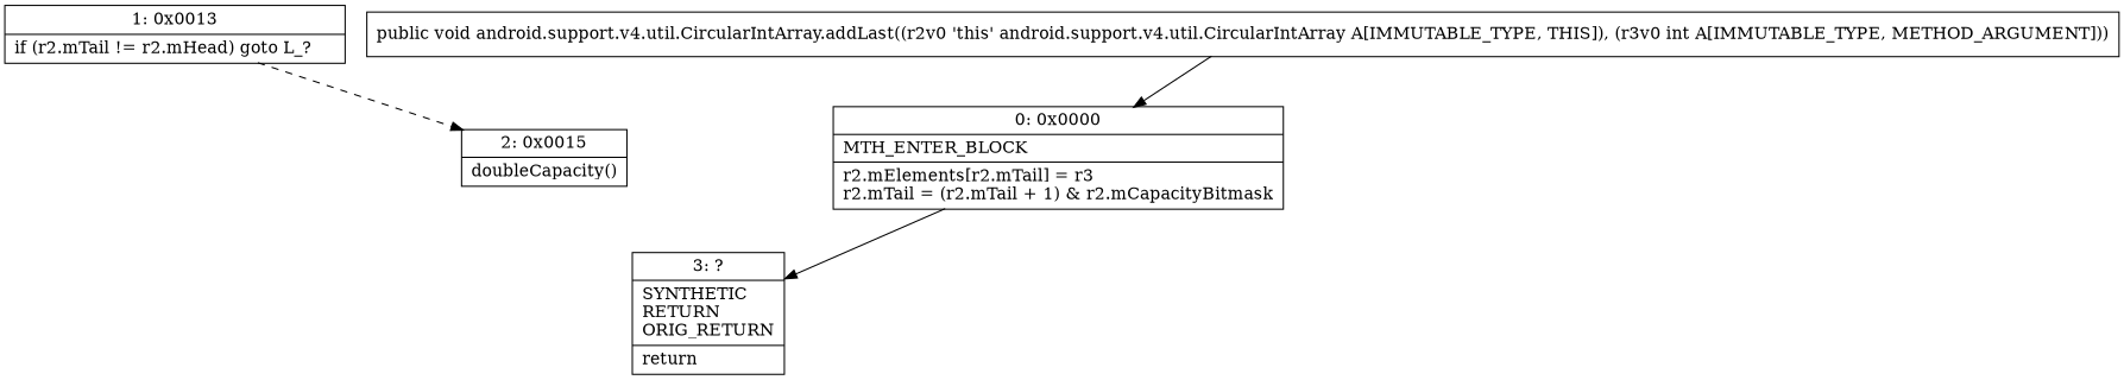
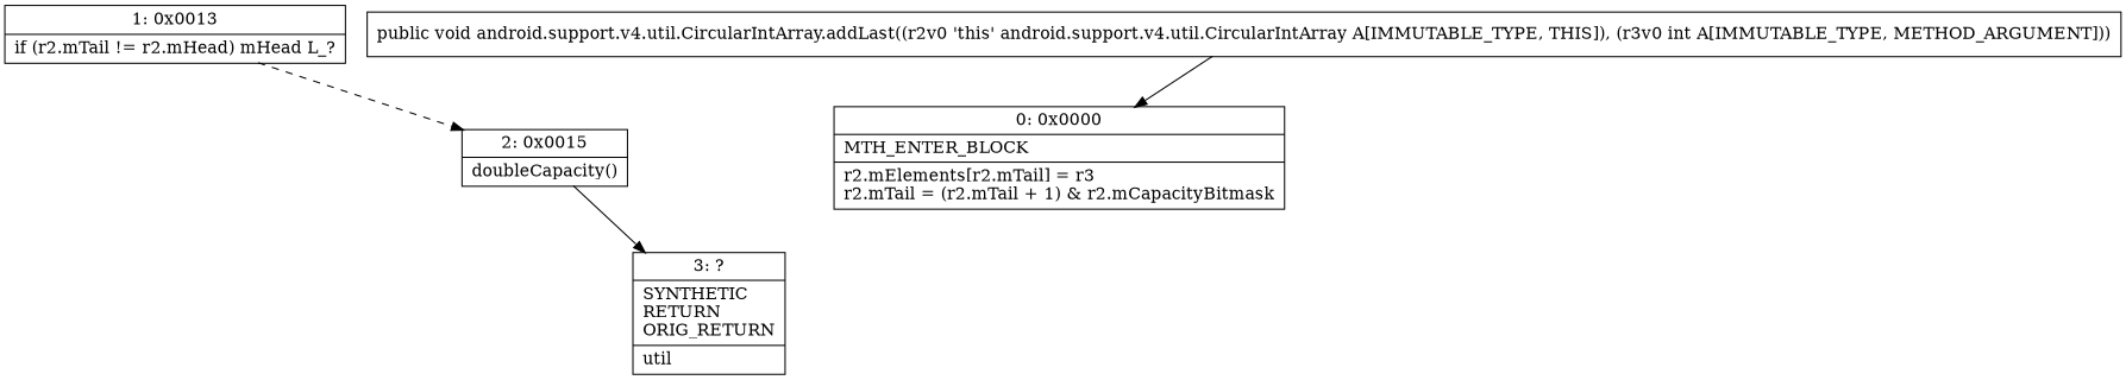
  digraph {
    node [shape=record]
    n1 [label="{0\:\ 0x0000|MTH_ENTER_BLOCK\l|r2.mElements[r2.mTail] = r3\lr2.mTail = (r2.mTail + 1) & r2.mCapacityBitmask\l}"]
-   n2 [label="{1\:\ 0x0013|if (r2.mTail != r2.mHead) goto L_?\l}"]
+   n2 [label="{1\:\ 0x0013|if (r2.mTail != r2.mHead) mHead L_?\l}"]
    n3 [label="{2\:\ 0x0015|doubleCapacity()\l}"]
-   n4 [label="{3\:\ ?|SYNTHETIC\lRETURN\lORIG_RETURN\l|return\l}"]
+   n4 [label="{3\:\ ?|SYNTHETIC\lRETURN\lORIG_RETURN\l|util\l}"]
    n5 [label="{public void android.support.v4.util.CircularIntArray.addLast((r2v0 'this' android.support.v4.util.CircularIntArray A[IMMUTABLE_TYPE, THIS]), (r3v0 int A[IMMUTABLE_TYPE, METHOD_ARGUMENT])) }"]
    n2 -> n3 [style=dashed]
-   n1 -> n4
+   n3 -> n4
    n5 -> n1
  }
